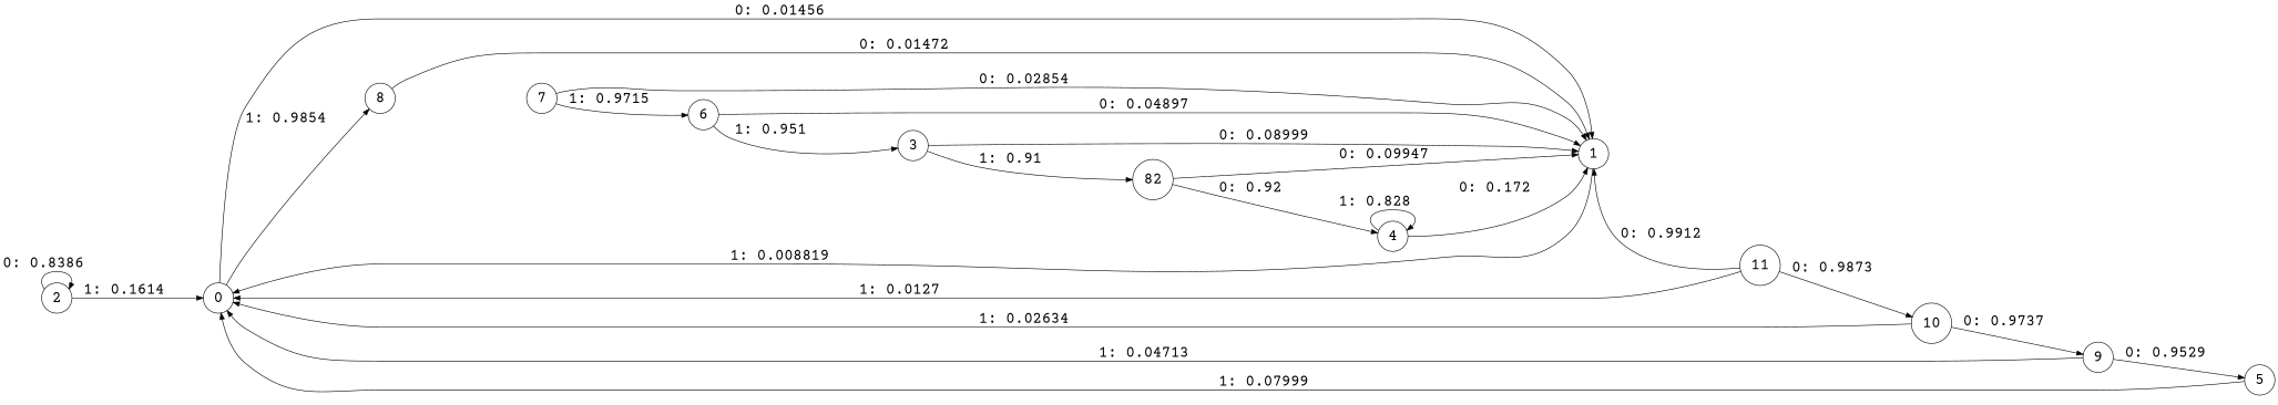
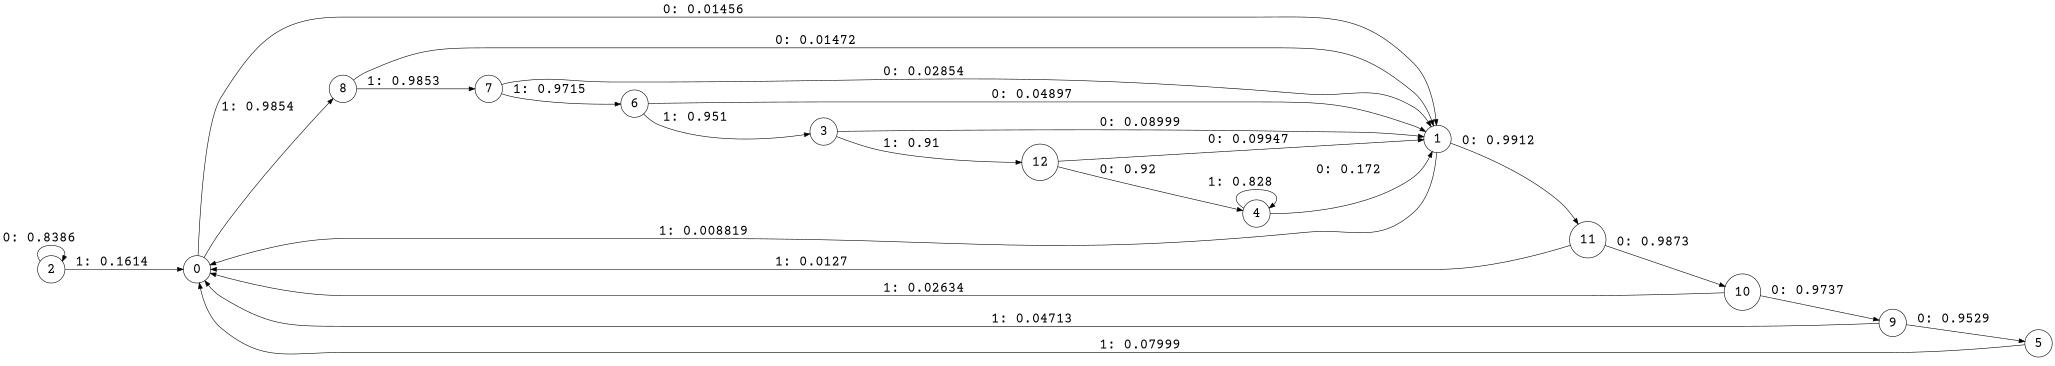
  digraph {
    fontname="Courier Prime"
    rankdir=LR
    node [fontname="Courier Prime" fontsize=24 shape=circle]
    edge [fontname="Courier Prime" fontsize=24]
    0
    1
    8
    11
    7
    10
    6
    9
    2
    3
-   12 [label=82]
+   12
    4
    5
    0 -> 1 [label="0: 0.01456  "]
    0 -> 8 [label="1: 0.9854   "]
    1 -> 0 [label="1: 0.008819  "]
-   11 -> 1 [label="0: 0.9912   "]
+   1 -> 11 [label="0: 0.9912   "]
    8 -> 1 [label="0: 0.01472  "]
+   8 -> 7 [label="1: 0.9853   "]
    11 -> 0 [label="1: 0.0127   "]
    11 -> 10 [label="0: 0.9873   "]
    7 -> 1 [label="0: 0.02854  "]
    7 -> 6 [label="1: 0.9715   "]
    10 -> 0 [label="1: 0.02634  "]
    10 -> 9 [label="0: 0.9737   "]
    6 -> 1 [label="0: 0.04897  "]
    6 -> 3 [label="1: 0.951    "]
    9 -> 0 [label="1: 0.04713  "]
    9 -> 5 [label="0: 0.9529   "]
    2 -> 0 [label="1: 0.1614   "]
    2 -> 2 [label="0: 0.8386   "]
    3 -> 1 [label="0: 0.08999  "]
    3 -> 12 [label="1: 0.91     "]
    12 -> 1 [label="0: 0.09947  "]
    12 -> 4 [label="0: 0.92     "]
    4 -> 1 [label="0: 0.172    "]
    4 -> 4 [label="1: 0.828    "]
    5 -> 0 [label="1: 0.07999  "]
  }
